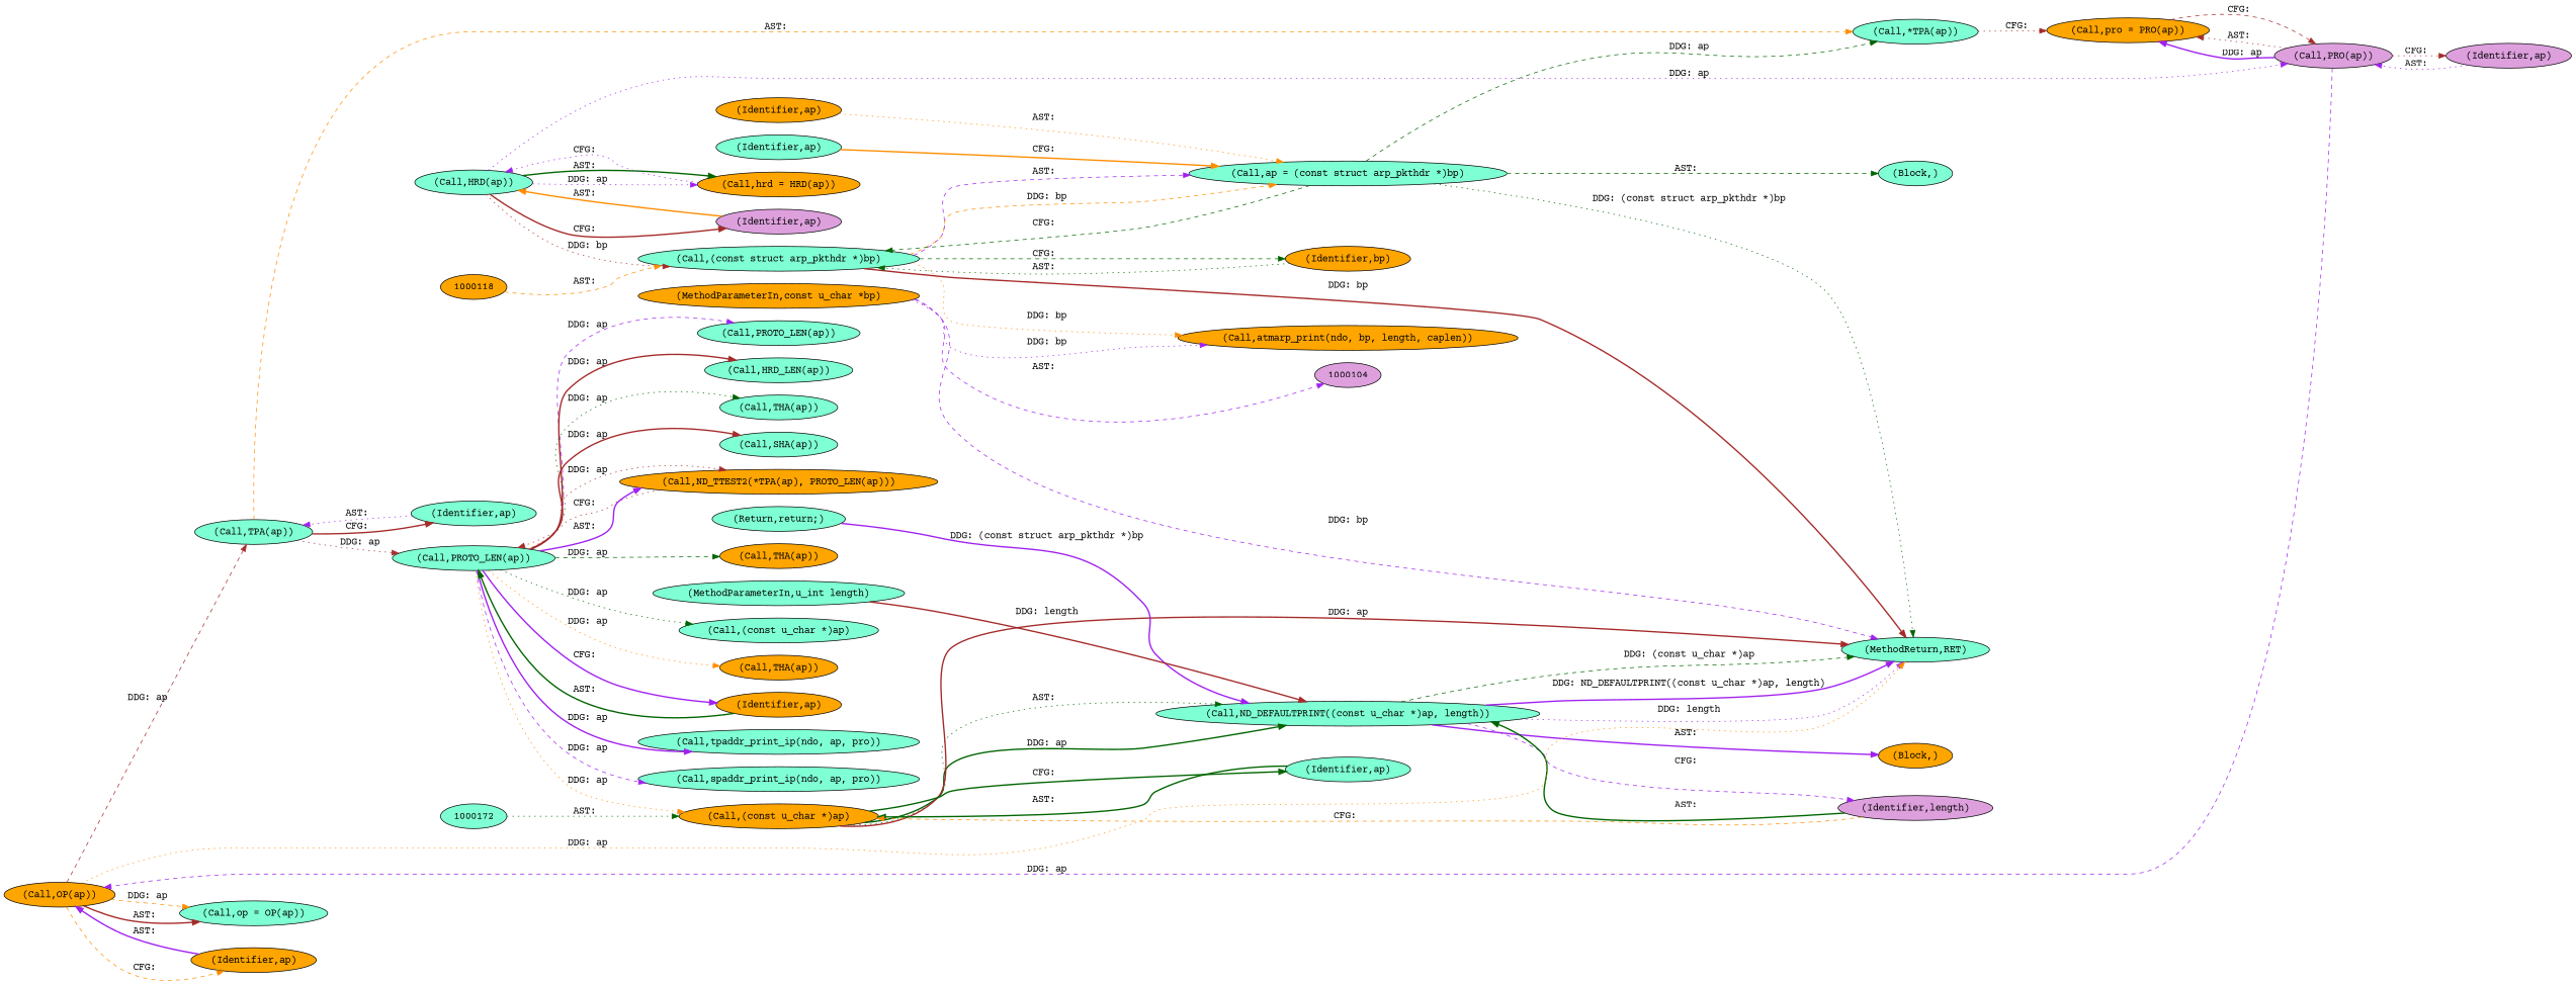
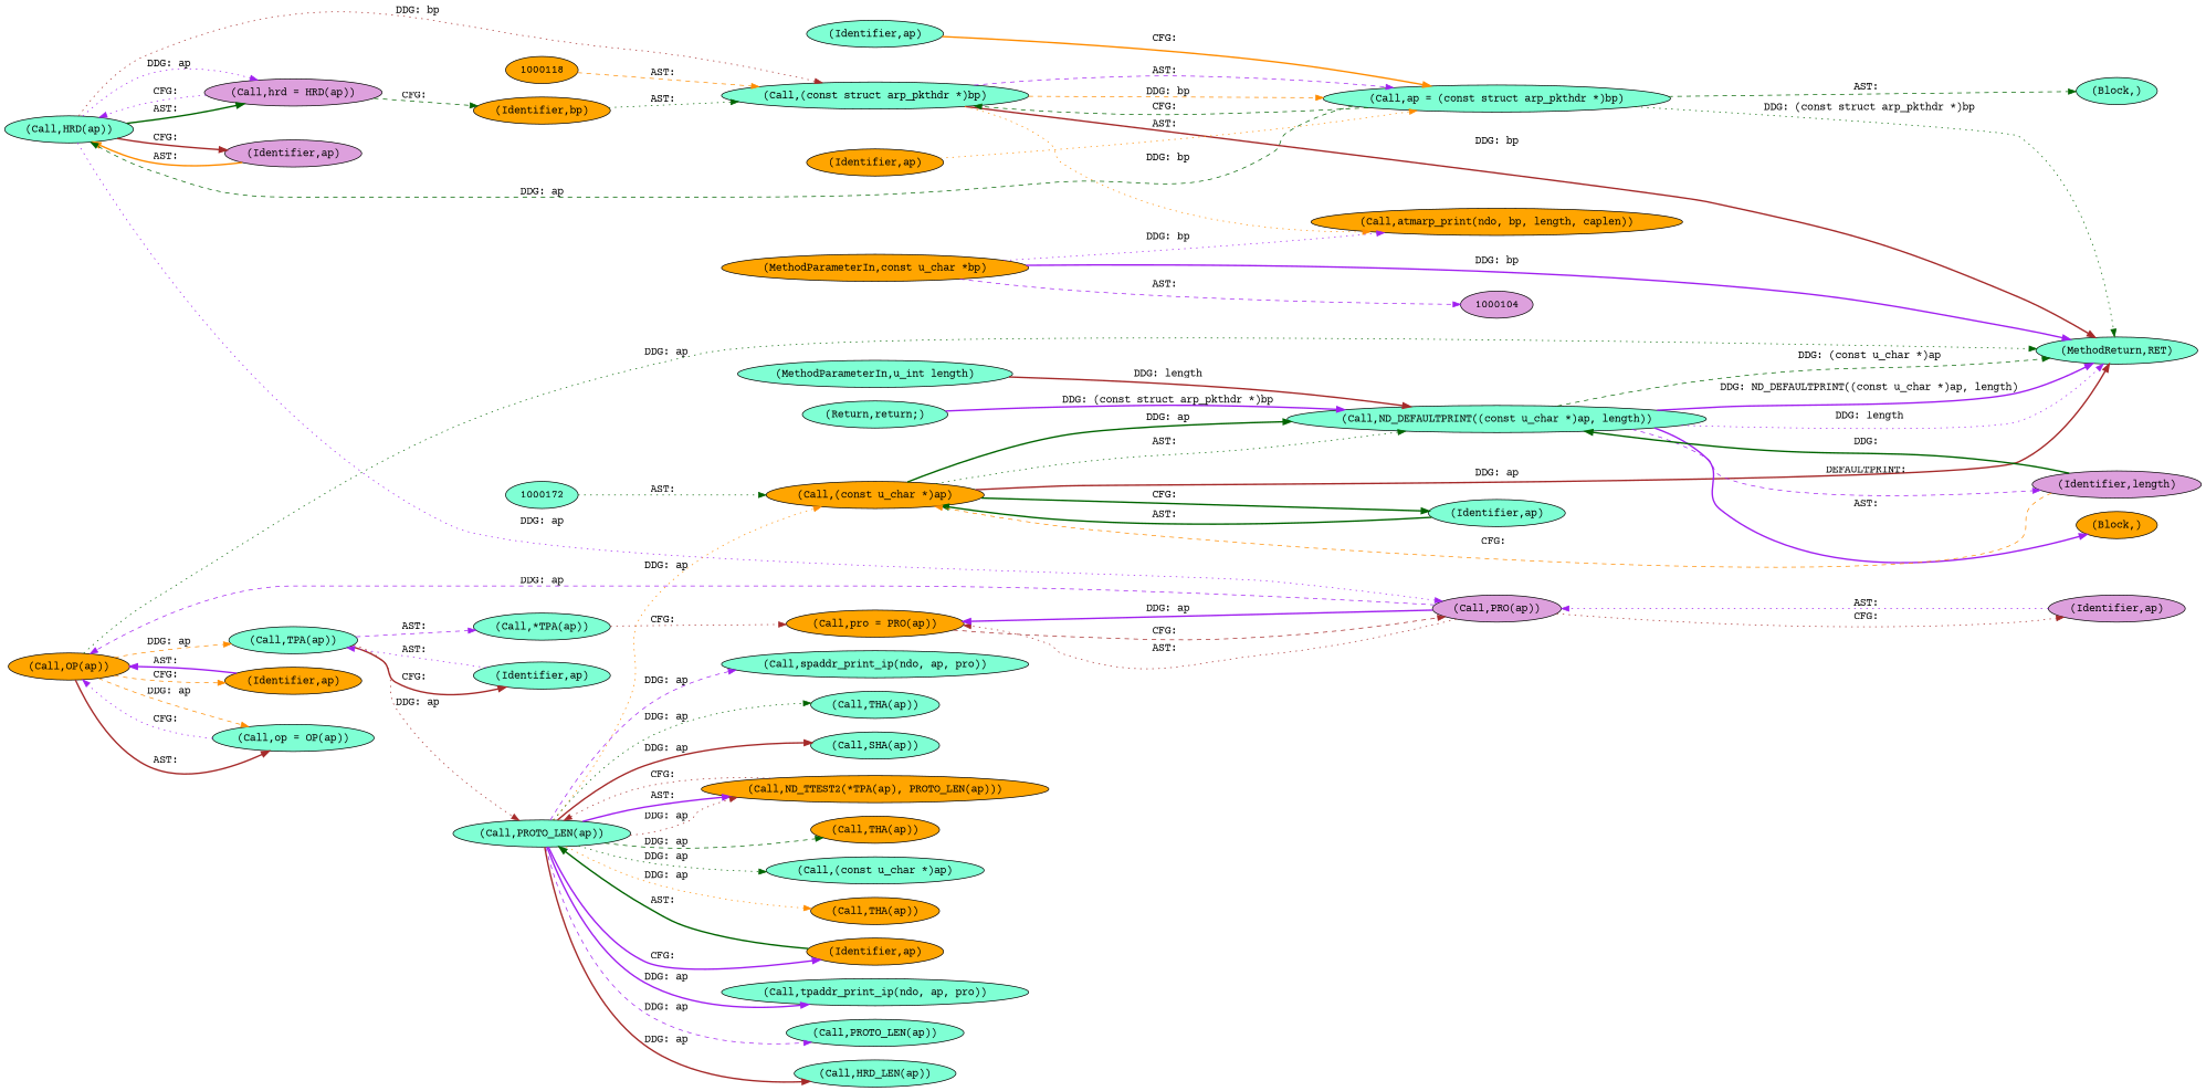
  digraph {
    fontname="Courier Prime"
    rankdir=LR
    node [fillcolor=aquamarine fontname="Courier Prime" style=filled]
    edge [color=purple fontname="Courier Prime" style=dotted]
    n1 [fillcolor=orange label="(Call,(const u_char *)ap)"]
    n2 [label="(Call,ND_DEFAULTPRINT((const u_char *)ap, length))"]
    n3 [label="(MethodReturn,RET)"]
    n4 [label="(Identifier,ap)"]
    n5 [fillcolor=orange label="(Block,)"]
    n6 [fillcolor=plum label="(Identifier,length)"]
    n7 [label="(Call,PROTO_LEN(ap))"]
    n8 [label="(Call,PROTO_LEN(ap))"]
    n9 [label="(Call,HRD_LEN(ap))"]
    n10 [label="(Call,spaddr_print_ip(ndo, ap, pro))"]
    n11 [label="(Call,THA(ap))"]
    n12 [label="(Call,SHA(ap))"]
    n13 [fillcolor=orange label="(Call,ND_TTEST2(*TPA(ap), PROTO_LEN(ap)))"]
    n14 [fillcolor=orange label="(Call,THA(ap))"]
    n15 [label="(Call,(const u_char *)ap)"]
    n16 [fillcolor=orange label="(Call,THA(ap))"]
    n17 [fillcolor=orange label="(Identifier,ap)"]
    n18 [label="(Call,tpaddr_print_ip(ndo, ap, pro))"]
    n19 [label="(Call,TPA(ap))"]
    n20 [label="(Identifier,ap)"]
    n21 [label="(Call,*TPA(ap))"]
    n22 [fillcolor=orange label="(Call,pro = PRO(ap))"]
    n23 [fillcolor=orange label="(Call,OP(ap))"]
    n24 [label="(Call,op = OP(ap))"]
    n25 [fillcolor=orange label="(Identifier,ap)"]
    n26 [fillcolor=plum label="(Call,PRO(ap))"]
    n27 [fillcolor=plum label="(Identifier,ap)"]
    n28 [label="(Call,HRD(ap))"]
    n29 [fillcolor=plum label="(Identifier,ap)"]
-   n30 [fillcolor=orange label="(Call,hrd = HRD(ap))"]
+   n30 [fillcolor=plum label="(Call,hrd = HRD(ap))"]
    n31 [label="(Call,(const struct arp_pkthdr *)bp)"]
    n32 [label="(Call,ap = (const struct arp_pkthdr *)bp)"]
    n33 [label="(Block,)"]
    n34 [fillcolor=orange label="(Call,atmarp_print(ndo, bp, length, caplen))"]
    n35 [fillcolor=orange label="(Identifier,bp)"]
    n36 [fillcolor=orange label="(MethodParameterIn,const u_char *bp)"]
    1000104 [fillcolor=plum]
    n38 [label="(Return,return;)"]
    n39 [label="(Identifier,ap)"]
    n40 [label="(MethodParameterIn,u_int length)"]
    n41 [fillcolor=orange label="(Identifier,ap)"]
    1000172
    1000118 [fillcolor=orange]
    n1 -> n2 [color=darkgreen label="AST: "]
    n1 -> n2 [color=darkgreen label="DDG: ap" style=bold]
    n1 -> n3 [color=brown label="DDG: ap" style=bold]
    n1 -> n4 [color=darkgreen label="CFG: " style=bold]
    n2 -> n3 [color=darkgreen label="DDG: (const u_char *)ap" style=dashed]
    n2 -> n3 [label="DDG: ND_DEFAULTPRINT((const u_char *)ap, length)" style=bold]
    n2 -> n3 [label="DDG: length"]
    n2 -> n5 [label="AST: " style=bold]
-   n2 -> n6 [label="CFG: " style=dashed]
+   n2 -> n6 [label="DEFAULTPRINT: " style=dashed]
    n4 -> n1 [color=darkgreen label="AST: " style=bold]
    n6 -> n1 [color=darkorange label="CFG: " style=dashed]
-   n6 -> n2 [color=darkgreen label="AST: " style=bold]
+   n6 -> n2 [color=darkgreen label="DDG: " style=bold]
    n7 -> n1 [color=darkorange label="DDG: ap"]
    n7 -> n8 [label="DDG: ap" style=dashed]
    n7 -> n9 [color=brown label="DDG: ap" style=bold]
    n7 -> n10 [label="DDG: ap" style=dashed]
    n7 -> n11 [color=darkgreen label="DDG: ap"]
    n7 -> n12 [color=brown label="DDG: ap" style=bold]
    n7 -> n13 [label="AST: " style=bold]
    n7 -> n13 [color=brown label="DDG: ap"]
    n7 -> n14 [color=darkgreen label="DDG: ap" style=dashed]
    n7 -> n15 [color=darkgreen label="DDG: ap"]
    n7 -> n16 [color=darkorange label="DDG: ap"]
    n7 -> n17 [label="CFG: " style=bold]
    n7 -> n18 [label="DDG: ap" style=bold]
    n13 -> n7 [color=brown label="CFG: "]
    n17 -> n7 [color=darkgreen label="AST: " style=bold]
    n19 -> n7 [color=brown label="DDG: ap"]
    n19 -> n20 [color=brown label="CFG: " style=bold]
-   n19 -> n21 [color=darkorange label="AST: " style=dashed]
+   n19 -> n21 [label="AST: " style=dashed]
    n20 -> n19 [label="AST: "]
    n21 -> n22 [color=brown label="CFG: "]
    n22 -> n26 [color=brown label="CFG: " style=dashed]
-   n23 -> n3 [color=darkorange label="DDG: ap"]
-   n23 -> n19 [color=brown label="DDG: ap" style=dashed]
+   n23 -> n3 [color=darkgreen label="DDG: ap"]
+   n23 -> n19 [color=darkorange label="DDG: ap" style=dashed]
    n23 -> n24 [color=brown label="AST: " style=bold]
    n23 -> n24 [color=darkorange label="DDG: ap" style=dashed]
    n23 -> n25 [color=darkorange label="CFG: " style=dashed]
+   n24 -> n23 [label="CFG: "]
    n25 -> n23 [label="AST: " style=bold]
    n26 -> n22 [color=brown label="AST: "]
    n26 -> n22 [label="DDG: ap" style=bold]
    n26 -> n23 [label="DDG: ap" style=dashed]
    n26 -> n27 [color=brown label="CFG: "]
    n27 -> n26 [label="AST: "]
    n28 -> n26 [label="DDG: ap"]
    n28 -> n29 [color=brown label="CFG: " style=bold]
    n28 -> n30 [color=darkgreen label="AST: " style=bold]
    n28 -> n30 [label="DDG: ap"]
    n28 -> n31 [color=brown label="DDG: bp"]
    n29 -> n28 [color=darkorange label="AST: " style=bold]
    n30 -> n28 [label="CFG: "]
    n31 -> n3 [color=brown label="DDG: bp" style=bold]
    n31 -> n32 [label="AST: " style=dashed]
    n31 -> n32 [color=darkorange label="DDG: bp" style=dashed]
    n31 -> n34 [color=darkorange label="DDG: bp"]
-   n31 -> n35 [color=darkgreen label="CFG: " style=dashed]
+   n30 -> n35 [color=darkgreen label="CFG: " style=dashed]
    n32 -> n3 [color=darkgreen label="DDG: (const struct arp_pkthdr *)bp"]
-   n32 -> n21 [color=darkgreen label="DDG: ap" style=dashed]
+   n32 -> n28 [color=darkgreen label="DDG: ap" style=dashed]
    n32 -> n31 [color=darkgreen label="CFG: " style=dashed]
    n32 -> n33 [color=darkgreen label="AST: " style=dashed]
    n35 -> n31 [color=darkgreen label="AST: "]
-   n36 -> n3 [label="DDG: bp" style=dashed]
+   n36 -> n3 [label="DDG: bp" style=bold]
    n36 -> n34 [label="DDG: bp"]
    n36 -> 1000104 [label="AST: " style=dashed]
    n38 -> n2 [label="DDG: (const struct arp_pkthdr *)bp" style=bold]
    n39 -> n32 [color=darkorange label="CFG: " style=bold]
    n40 -> n2 [color=brown label="DDG: length" style=bold]
    n41 -> n32 [color=darkorange label="AST: "]
    1000172 -> n1 [color=darkgreen label="AST: "]
    1000118 -> n31 [color=darkorange label="AST: " style=dashed]
  }
